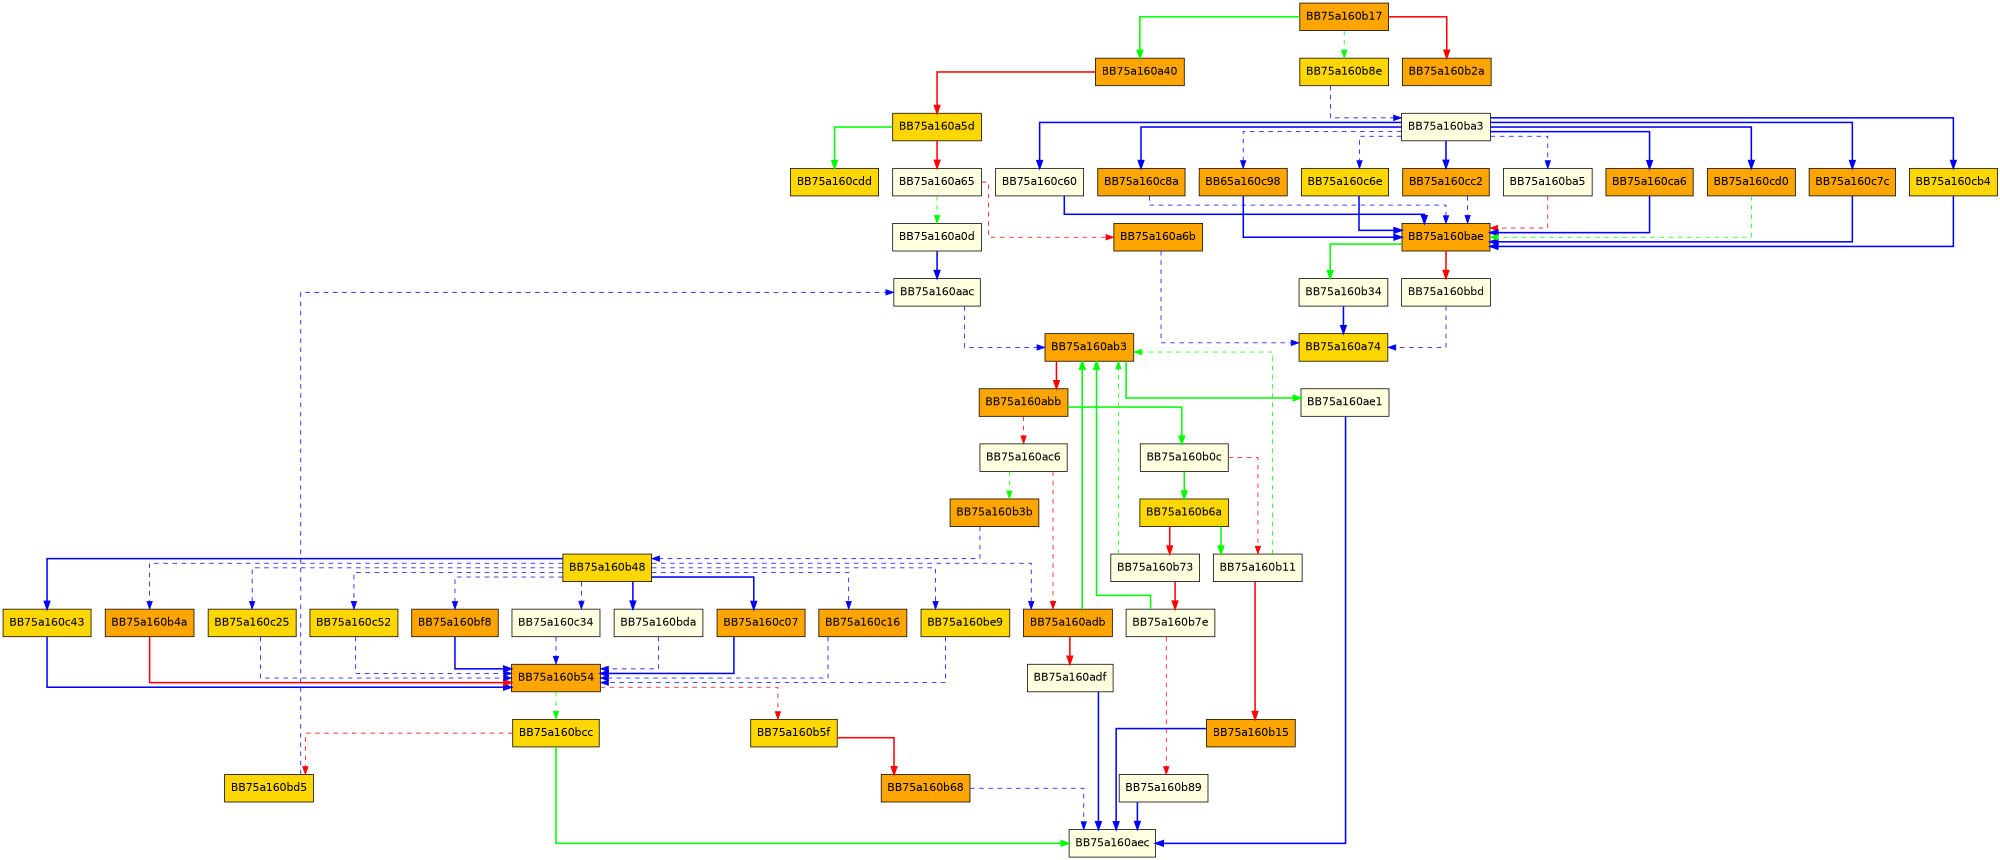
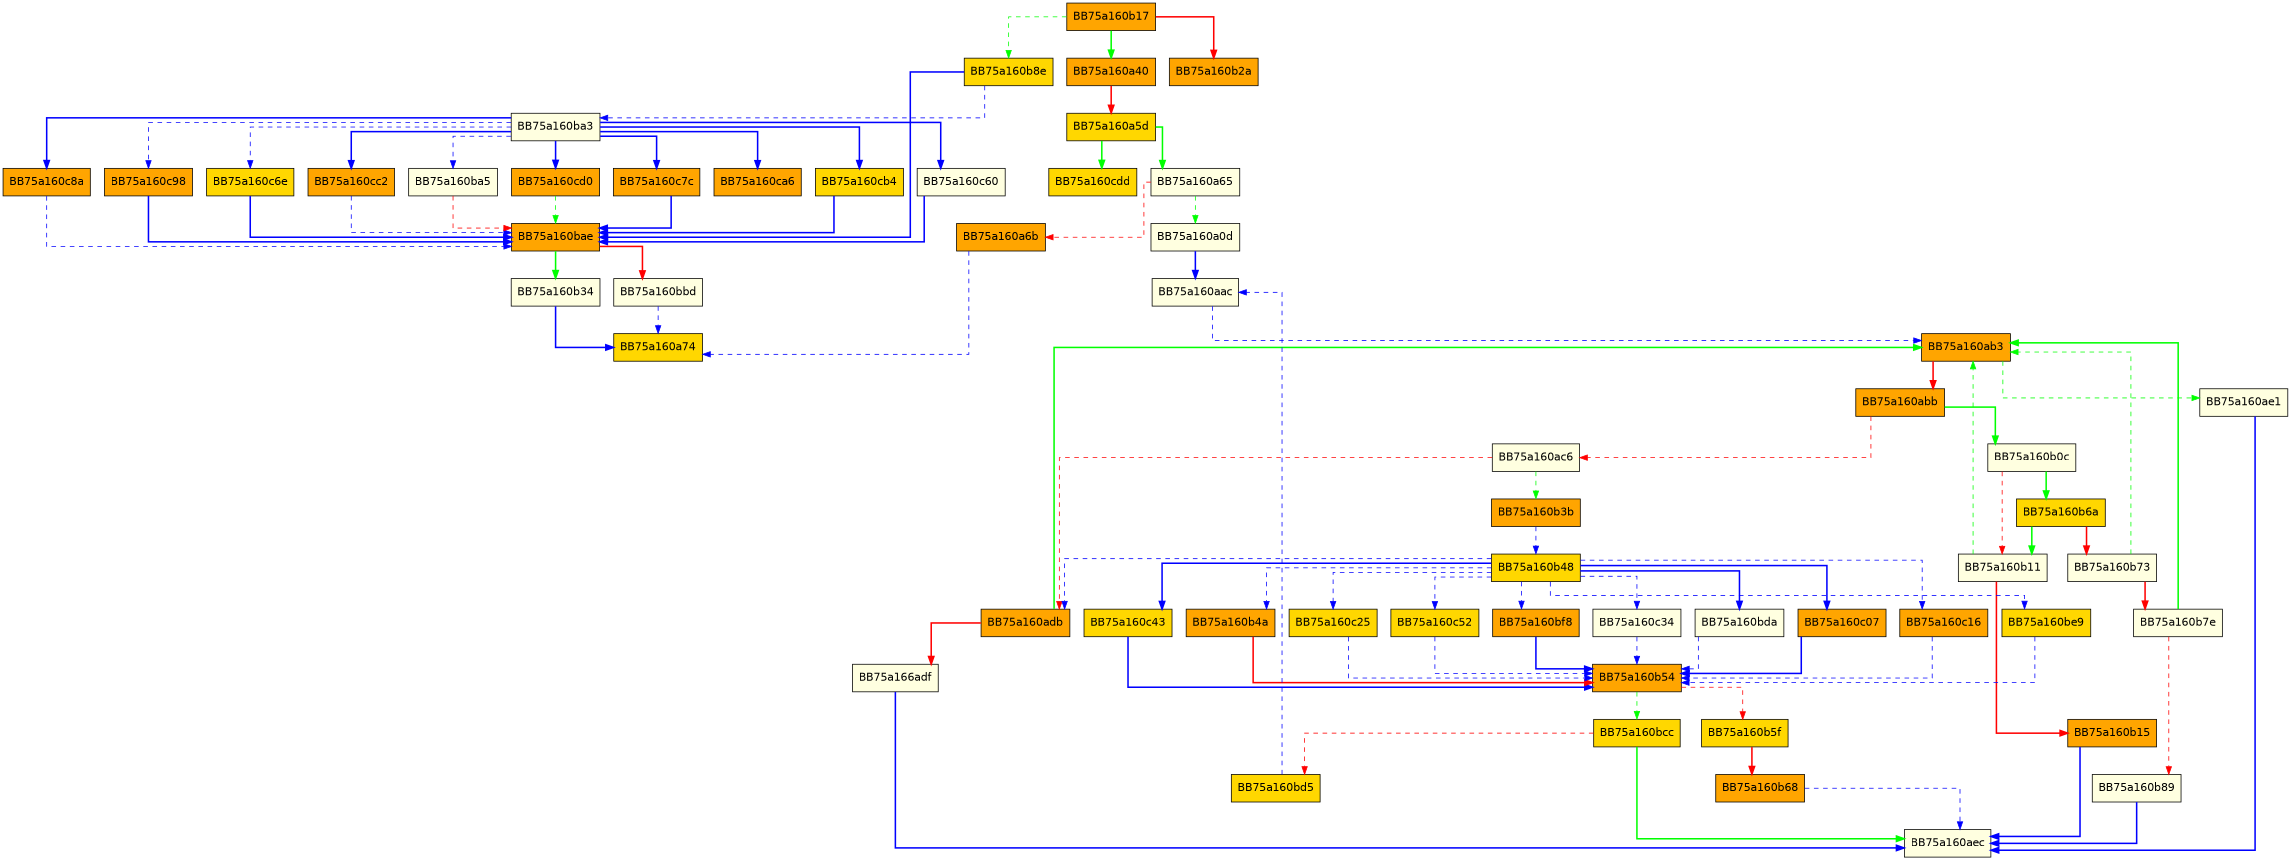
  digraph {
    fontname="DejaVu Sans"
    splines=ortho
    node [fillcolor=orange fontname="DejaVu Sans" shape=box style=filled]
    edge [color=blue fontname="DejaVu Sans" style=bold]
    BB75a160a5d [fillcolor=gold]
    BB75a160a40
    BB75a160b17
    BB75a160b8e [fillcolor=gold]
    BB75a160b2a
    BB75a160cdd [fillcolor=gold]
    BB75a160a65 [fillcolor=lightyellow]
    BB75a160ba3 [fillcolor=lightyellow]
    n9 [fillcolor=lightyellow label=BB75a160a0d]
    BB75a160a6b
    BB75a160aac [fillcolor=lightyellow]
    BB75a160a74 [fillcolor=gold]
    BB75a160ab3
    BB75a160ae1 [fillcolor=lightyellow]
    BB75a160abb
    BB75a160aec [fillcolor=lightyellow]
    BB75a160b0c [fillcolor=lightyellow]
    BB75a160ac6 [fillcolor=lightyellow]
    BB75a160b6a [fillcolor=gold]
    BB75a160b11 [fillcolor=lightyellow]
    BB75a160b3b
    BB75a160adb
    BB75a160b73 [fillcolor=lightyellow]
    BB75a160b15
    BB75a160b48 [fillcolor=gold]
-   BB75a160adf [fillcolor=lightyellow]
+   BB75a160adf [fillcolor=lightyellow label=BB75a166adf]
    BB75a160bf8
    BB75a160c34 [fillcolor=lightyellow]
    BB75a160bda [fillcolor=lightyellow]
    BB75a160c07
    BB75a160c16
    BB75a160be9 [fillcolor=gold]
    BB75a160c43 [fillcolor=gold]
    BB75a160b4a
    BB75a160c25 [fillcolor=gold]
    BB75a160c52 [fillcolor=gold]
    BB75a160b7e [fillcolor=lightyellow]
    BB75a160c7c
    BB75a160cb4 [fillcolor=gold]
    BB75a160c60 [fillcolor=lightyellow]
    BB75a160c8a
-   BB75a160c98 [label=BB65a160c98]
+   BB75a160c98
    BB75a160c6e [fillcolor=gold]
    BB75a160cc2
    BB75a160ba5 [fillcolor=lightyellow]
    BB75a160ca6
    BB75a160cd0
    BB75a160b34 [fillcolor=lightyellow]
    BB75a160b54
    BB75a160bcc [fillcolor=gold]
    BB75a160b5f [fillcolor=gold]
    BB75a160bd5 [fillcolor=gold]
    BB75a160b68
    BB75a160b89 [fillcolor=lightyellow]
    BB75a160bae
    BB75a160bbd [fillcolor=lightyellow]
    BB75a160a5d -> BB75a160cdd [color=green]
-   BB75a160a5d -> BB75a160a65 [color=red]
+   BB75a160a5d -> BB75a160a65 [color=green]
    BB75a160a40 -> BB75a160a5d [color=red]
    BB75a160b17 -> BB75a160a40 [color=green]
    BB75a160b17 -> BB75a160b8e [color=green style=dashed]
    BB75a160b17 -> BB75a160b2a [color=red]
    BB75a160b8e -> BB75a160ba3 [style=dashed]
    BB75a160a65 -> n9 [color=green style=dashed]
    BB75a160a65 -> BB75a160a6b [color=red style=dashed]
    BB75a160ba3 -> BB75a160c7c
    BB75a160ba3 -> BB75a160cb4
    BB75a160ba3 -> BB75a160c60
    BB75a160ba3 -> BB75a160c8a
    BB75a160ba3 -> BB75a160c98 [style=dashed]
    BB75a160ba3 -> BB75a160c6e [style=dashed]
    BB75a160ba3 -> BB75a160cc2
    BB75a160ba3 -> BB75a160ba5 [style=dashed]
    BB75a160ba3 -> BB75a160ca6
    BB75a160ba3 -> BB75a160cd0
    n9 -> BB75a160aac
    BB75a160a6b -> BB75a160a74 [style=dashed]
    BB75a160aac -> BB75a160ab3 [style=dashed]
-   BB75a160ab3 -> BB75a160ae1 [color=green]
+   BB75a160ab3 -> BB75a160ae1 [color=green style=dashed]
    BB75a160ab3 -> BB75a160abb [color=red]
    BB75a160ae1 -> BB75a160aec
    BB75a160abb -> BB75a160b0c [color=green]
    BB75a160abb -> BB75a160ac6 [color=red style=dashed]
    BB75a160b0c -> BB75a160b6a [color=green]
    BB75a160b0c -> BB75a160b11 [color=red style=dashed]
    BB75a160ac6 -> BB75a160b3b [color=green style=dashed]
    BB75a160ac6 -> BB75a160adb [color=red style=dashed]
    BB75a160b6a -> BB75a160b11 [color=green]
    BB75a160b6a -> BB75a160b73 [color=red]
    BB75a160b11 -> BB75a160ab3 [color=green style=dashed]
    BB75a160b11 -> BB75a160b15 [color=red]
    BB75a160b3b -> BB75a160b48 [style=dashed]
    BB75a160adb -> BB75a160ab3 [color=green]
    BB75a160adb -> BB75a160adf [color=red]
    BB75a160b73 -> BB75a160ab3 [color=green style=dashed]
    BB75a160b73 -> BB75a160b7e [color=red]
    BB75a160b15 -> BB75a160aec
    BB75a160b48 -> BB75a160adb [style=dashed]
    BB75a160b48 -> BB75a160bf8 [style=dashed]
    BB75a160b48 -> BB75a160c34 [style=dashed]
    BB75a160b48 -> BB75a160bda
    BB75a160b48 -> BB75a160c07
    BB75a160b48 -> BB75a160c16 [style=dashed]
    BB75a160b48 -> BB75a160be9 [style=dashed]
    BB75a160b48 -> BB75a160c43
    BB75a160b48 -> BB75a160b4a [style=dashed]
    BB75a160b48 -> BB75a160c25 [style=dashed]
    BB75a160b48 -> BB75a160c52 [style=dashed]
    BB75a160adf -> BB75a160aec
    BB75a160bf8 -> BB75a160b54
    BB75a160c34 -> BB75a160b54 [style=dashed]
    BB75a160bda -> BB75a160b54 [style=dashed]
    BB75a160c07 -> BB75a160b54
    BB75a160c16 -> BB75a160b54 [style=dashed]
    BB75a160be9 -> BB75a160b54 [style=dashed]
    BB75a160c43 -> BB75a160b54
    BB75a160b4a -> BB75a160b54 [color=red]
    BB75a160c25 -> BB75a160b54 [style=dashed]
    BB75a160c52 -> BB75a160b54 [style=dashed]
    BB75a160b7e -> BB75a160ab3 [color=green]
    BB75a160b7e -> BB75a160b89 [color=red style=dashed]
    BB75a160c7c -> BB75a160bae
    BB75a160cb4 -> BB75a160bae
    BB75a160c60 -> BB75a160bae
    BB75a160c8a -> BB75a160bae [style=dashed]
    BB75a160c98 -> BB75a160bae
    BB75a160c6e -> BB75a160bae
    BB75a160cc2 -> BB75a160bae [style=dashed]
    BB75a160ba5 -> BB75a160bae [color=red style=dashed]
-   BB75a160ca6 -> BB75a160bae
+   BB75a160b8e -> BB75a160bae
    BB75a160cd0 -> BB75a160bae [color=green style=dashed]
    BB75a160b34 -> BB75a160a74
    BB75a160b54 -> BB75a160bcc [color=green style=dashed]
    BB75a160b54 -> BB75a160b5f [color=red style=dashed]
    BB75a160bcc -> BB75a160aec [color=green]
    BB75a160bcc -> BB75a160bd5 [color=red style=dashed]
    BB75a160b5f -> BB75a160b68 [color=red]
    BB75a160bd5 -> BB75a160aac [style=dashed]
    BB75a160b68 -> BB75a160aec [style=dashed]
    BB75a160b89 -> BB75a160aec
    BB75a160bae -> BB75a160b34 [color=green]
    BB75a160bae -> BB75a160bbd [color=red]
    BB75a160bbd -> BB75a160a74 [style=dashed]
  }
